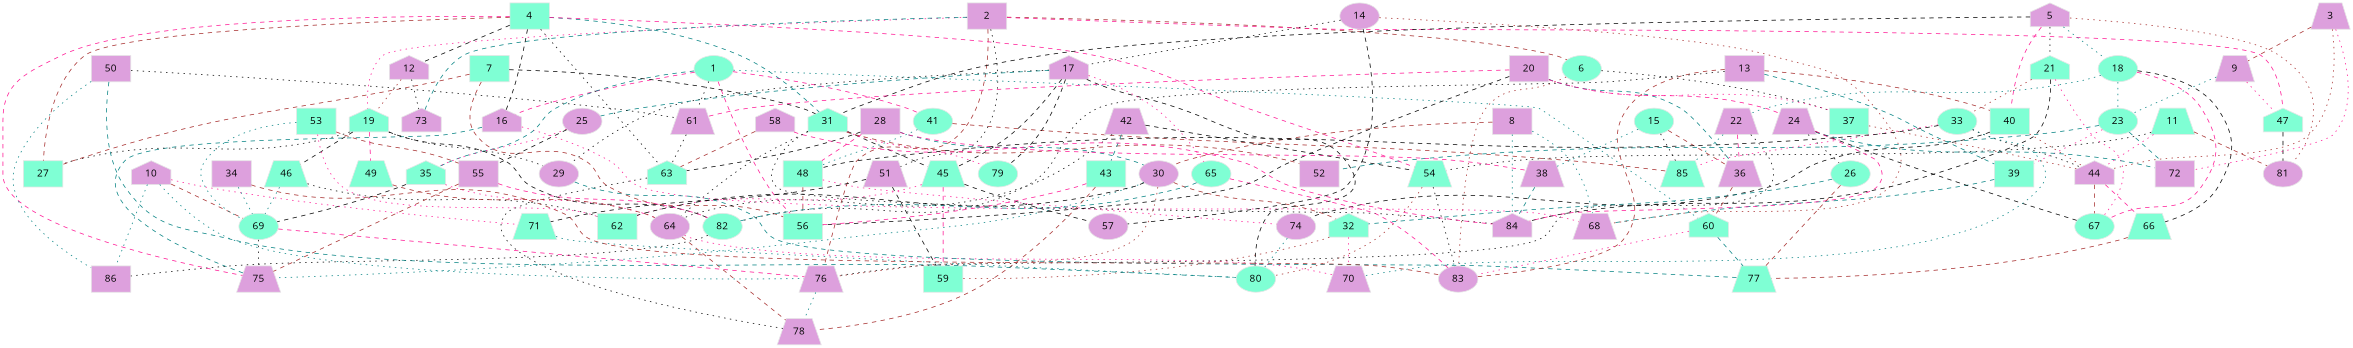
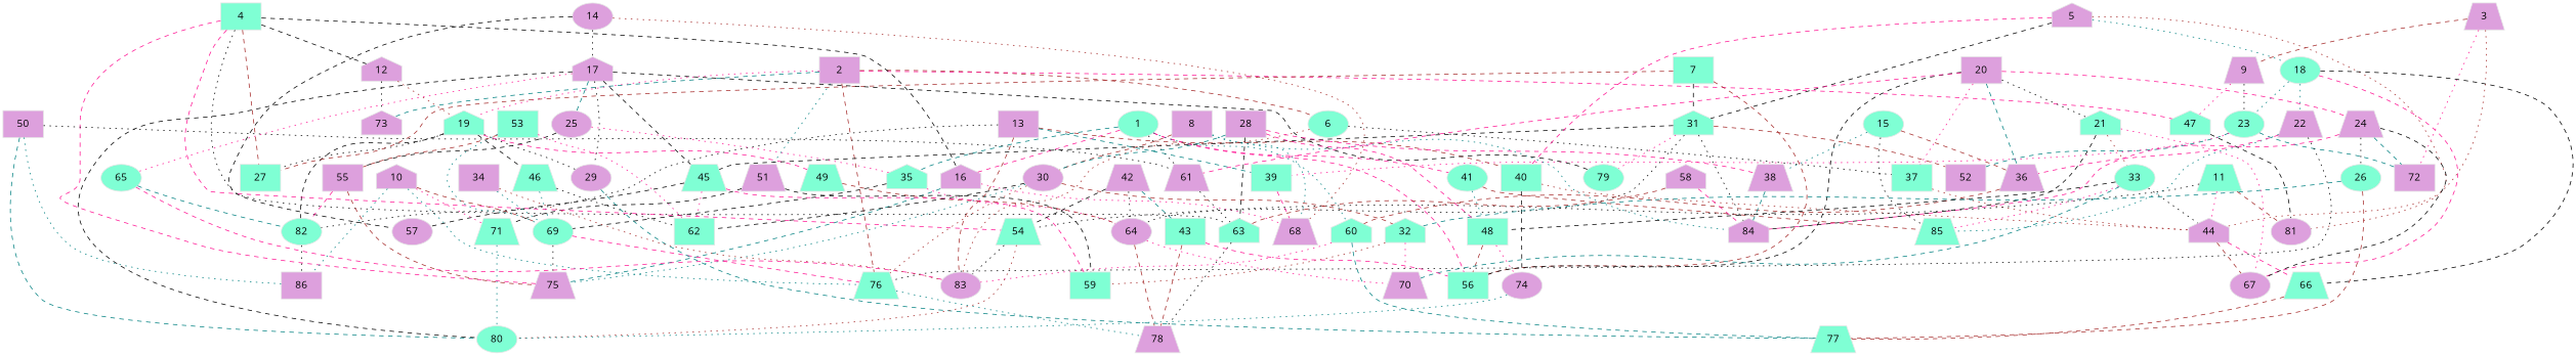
  graph {
    fontname="Open Sans"
    node [color=gray90 fillcolor=plum fontname="Open Sans" shape=ellipse style=filled]
    edge [color=black fontname="Open Sans" style=dashed]
    16 [shape=house]
    1 [fillcolor=aquamarine]
    35 [fillcolor=aquamarine shape=house]
    41 [fillcolor=aquamarine]
    56 [fillcolor=aquamarine shape=box]
    60 [fillcolor=aquamarine shape=house]
    61 [shape=trapezium]
    75 [shape=trapezium]
    68 [shape=trapezium]
    69 [fillcolor=aquamarine]
    64
    85 [fillcolor=aquamarine shape=trapezium]
    48 [fillcolor=aquamarine shape=box]
    83
    77 [fillcolor=aquamarine shape=trapezium]
    63 [fillcolor=aquamarine shape=house]
    2 [shape=box]
    6 [fillcolor=aquamarine]
    19 [fillcolor=aquamarine shape=house]
    47 [fillcolor=aquamarine shape=house]
    51 [shape=trapezium]
    73 [shape=house]
-   76 [shape=trapezium]
+   76 [fillcolor=aquamarine shape=trapezium]
    37 [fillcolor=aquamarine shape=box]
    27 [fillcolor=aquamarine shape=box]
    82 [fillcolor=aquamarine]
    29
    46 [fillcolor=aquamarine shape=trapezium]
    49 [fillcolor=aquamarine shape=trapezium]
    81
    71 [fillcolor=aquamarine shape=trapezium]
    59 [fillcolor=aquamarine shape=box]
    78 [shape=trapezium]
    3 [shape=trapezium]
    9 [shape=trapezium]
    44 [shape=house]
    72 [shape=box]
    23 [fillcolor=aquamarine]
    66 [fillcolor=aquamarine shape=trapezium]
-   67 [fillcolor=aquamarine]
+   67
    4 [fillcolor=aquamarine shape=box]
    12 [shape=house]
    31 [fillcolor=aquamarine shape=house]
    54 [fillcolor=aquamarine shape=trapezium]
    84 [shape=house]
    45 [fillcolor=aquamarine shape=trapezium]
    79 [fillcolor=aquamarine]
    52 [shape=box]
    80 [fillcolor=aquamarine]
    5 [shape=house]
    18 [fillcolor=aquamarine]
    40 [fillcolor=aquamarine shape=box]
    22 [shape=trapezium]
    74
    7 [fillcolor=aquamarine shape=box]
    8 [shape=box]
    30
    32 [fillcolor=aquamarine shape=house]
    62 [fillcolor=aquamarine shape=box]
    39 [fillcolor=aquamarine shape=box]
    10 [shape=house]
    86 [shape=box]
    11 [fillcolor=aquamarine shape=trapezium]
    13 [shape=box]
    14
    17 [shape=house]
    57
    25
    65 [fillcolor=aquamarine]
    36 [shape=trapezium]
    15 [fillcolor=aquamarine]
    38 [shape=trapezium]
    55 [shape=box]
    20 [shape=box]
    21 [fillcolor=aquamarine shape=house]
    24 [shape=trapezium]
    33 [fillcolor=aquamarine]
    26 [fillcolor=aquamarine]
    70 [shape=trapezium]
    28 [shape=box]
    34 [shape=box]
    42 [shape=trapezium]
    43 [fillcolor=aquamarine shape=box]
    50 [shape=box]
    53 [fillcolor=aquamarine shape=box]
    58 [shape=house]
    16 -- 75 [color=teal]
    16 -- 68 [color=deeppink style=dotted]
    1 -- 16 [color=deeppink]
    1 -- 35 [color=teal]
    1 -- 41 [color=deeppink]
    1 -- 56 [color=deeppink]
    1 -- 60 [color=teal style=dotted]
    1 -- 61 [style=dotted]
    35 -- 69
    35 -- 64 [color=deeppink style=dotted]
    41 -- 85 [color=brown]
    41 -- 48 [color=teal style=dotted]
    60 -- 83 [color=deeppink style=dotted]
    60 -- 77 [color=teal]
    61 -- 63 [style=dotted]
    69 -- 75 [style=dotted]
    69 -- 76 [color=deeppink]
    64 -- 78 [color=brown]
    64 -- 70 [color=deeppink style=dotted]
    48 -- 56 [color=brown]
    48 -- 74 [color=deeppink style=dotted]
    63 -- 78 [style=dotted]
    2 -- 6 [color=brown]
    2 -- 19 [color=deeppink style=dotted]
    2 -- 47 [color=deeppink]
-   2 -- 51 [style=dotted]
+   2 -- 51 [color=teal style=dotted]
    2 -- 73 [color=teal]
    2 -- 76 [color=brown]
    6 -- 83 [color=brown style=dotted]
    6 -- 37 [style=dotted]
    19 -- 27 [style=dotted]
    19 -- 82
    19 -- 29 [style=dotted]
    19 -- 46
    19 -- 49 [color=deeppink]
    47 -- 81
    51 -- 71
    51 -- 59
    76 -- 78 [color=teal style=dotted]
    37 -- 44 [color=brown style=dotted]
    82 -- 86 [style=dotted]
    29 -- 77 [color=teal]
    46 -- 69 [color=teal style=dotted]
    46 -- 62 [style=dotted]
    49 -- 64 [color=brown]
    71 -- 80 [color=teal style=dotted]
    3 -- 9 [color=brown]
    3 -- 44 [color=brown style=dotted]
    3 -- 72 [color=deeppink style=dotted]
    9 -- 47 [color=deeppink style=dotted]
-   9 -- 23 [color=teal style=dotted]
+   9 -- 23 [style=dotted]
    44 -- 66 [color=deeppink]
    44 -- 67 [color=brown]
    23 -- 72 [color=teal]
    23 -- 52 [color=teal]
    23 -- 39 [color=deeppink style=dotted]
    66 -- 77 [color=brown]
    4 -- 16
    4 -- 75 [color=deeppink]
    4 -- 63 [style=dotted]
    4 -- 27 [color=brown]
    4 -- 12
-   4 -- 31 [color=teal]
    4 -- 54 [color=deeppink]
    12 -- 19 [color=brown style=dotted]
    12 -- 73 [style=dotted]
    31 -- 64 [style=dotted]
    31 -- 84 [style=dotted]
    31 -- 45
    31 -- 79 [color=deeppink style=dotted]
    31 -- 52 [color=brown]
    54 -- 83 [style=dotted]
    54 -- 80 [color=brown style=dotted]
    45 -- 59 [color=deeppink]
    45 -- 62 [color=deeppink style=dotted]
    45 -- 57
    5 -- 81 [color=brown style=dotted]
    5 -- 31
    5 -- 18 [color=teal style=dotted]
    5 -- 40 [color=deeppink]
    18 -- 23 [color=teal style=dotted]
    18 -- 66
    18 -- 67 [color=deeppink]
    18 -- 22 [color=teal style=dotted]
    40 -- 44 [color=brown style=dotted]
    40 -- 74
    22 -- 85 [color=teal style=dotted]
    22 -- 76 [style=dotted]
    22 -- 36 [color=deeppink]
    74 -- 80 [color=teal style=dotted]
    7 -- 56 [color=brown]
    7 -- 27 [color=brown]
    7 -- 31
    8 -- 68 [color=teal style=dotted]
    8 -- 84 [color=teal style=dotted]
    8 -- 30 [color=brown]
    30 -- 75 [color=teal style=dotted]
    30 -- 76 [color=brown style=dotted]
    30 -- 32 [color=brown]
    30 -- 62
    32 -- 59 [color=brown style=dotted]
    32 -- 70 [color=deeppink style=dotted]
-   39 -- 68 [color=teal]
+   39 -- 68 [color=deeppink]
    10 -- 69 [color=brown]
    10 -- 76 [color=teal style=dotted]
    10 -- 71 [color=deeppink style=dotted]
    10 -- 86 [color=teal style=dotted]
    11 -- 81 [color=brown]
    11 -- 44 [color=deeppink style=dotted]
    11 -- 54 [style=dotted]
    13 -- 83 [color=brown]
    13 -- 82 [style=dotted]
    13 -- 40 [color=brown]
    13 -- 39 [color=teal]
    14 -- 68 [color=brown style=dotted]
    14 -- 17 [style=dotted]
    14 -- 57
    17 -- 29 [style=dotted]
    17 -- 45
    17 -- 79
    17 -- 80
    17 -- 25 [color=teal]
    17 -- 65 [color=deeppink style=dotted]
    25 -- 35 [color=deeppink style=dotted]
    25 -- 55
    65 -- 83 [color=deeppink]
    65 -- 82 [color=teal]
    36 -- 60 [color=brown]
    15 -- 85 [style=dotted]
    15 -- 36 [color=brown]
    15 -- 38 [color=teal style=dotted]
    38 -- 84 [color=teal]
    55 -- 75 [color=brown]
    55 -- 82 [color=deeppink]
    20 -- 56
    20 -- 61 [color=deeppink]
    20 -- 37 [color=deeppink style=dotted]
    20 -- 36 [color=teal]
-   5 -- 21 [style=dotted]
+   20 -- 21 [style=dotted]
    20 -- 24 [color=deeppink]
    21 -- 67 [color=deeppink style=dotted]
    21 -- 84
    21 -- 33 [color=brown style=dotted]
    24 -- 72 [color=teal]
    24 -- 67
    24 -- 84 [color=deeppink]
    24 -- 26 [style=dotted]
    33 -- 85 [color=deeppink style=dotted]
    33 -- 48
    33 -- 44 [style=dotted]
-   33 -- 70 [color=teal style=dotted]
+   33 -- 70 [color=teal]
    26 -- 77 [color=brown]
    26 -- 32 [color=teal]
    28 -- 48 [color=deeppink]
    28 -- 63
    28 -- 30 [color=teal]
    28 -- 38 [color=deeppink]
    34 -- 69 [color=teal style=dotted]
-   34 -- 83 [color=brown]
+   34 -- 83 [color=brown style=dotted]
    42 -- 64 [style=dotted]
    42 -- 54
    42 -- 43 [color=teal]
    43 -- 56 [color=deeppink]
    43 -- 78 [color=brown]
    50 -- 61 [style=dotted]
    50 -- 80 [color=teal]
    50 -- 86 [color=teal style=dotted]
    53 -- 69 [color=teal style=dotted]
    53 -- 62 [color=deeppink style=dotted]
    53 -- 55 [color=brown]
    58 -- 63 [color=brown]
    58 -- 84 [color=deeppink]
  }
